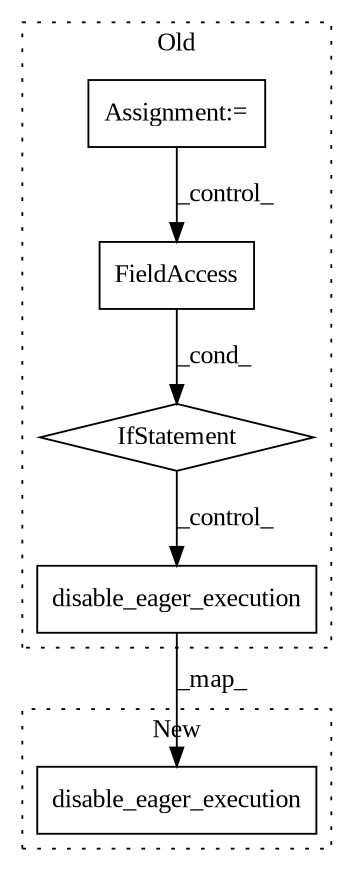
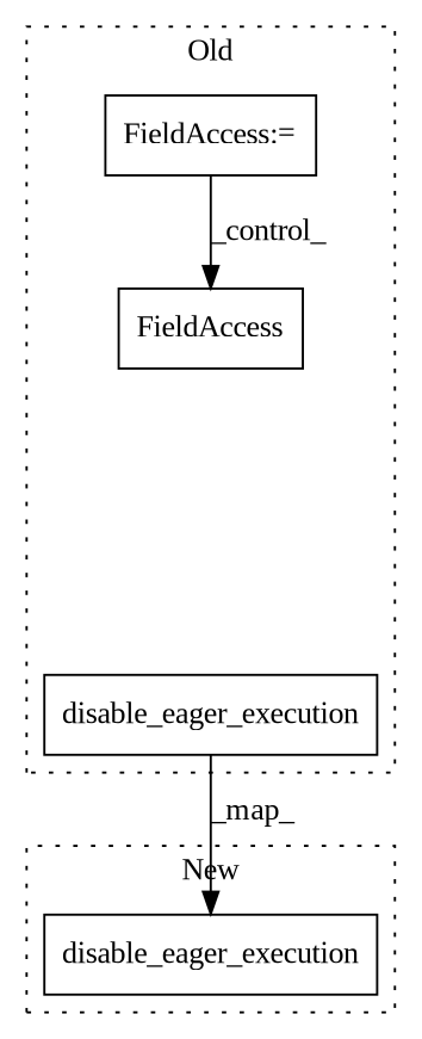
  digraph {
    fontname="Liberation Serif"
    node [a=32 fontname="Liberation Serif" l=25 shape=box]
    edge [fontname="Liberation Serif"]
    n1 [label=disable_eager_execution s=479]
    n2 [a=22 l=19 label=FieldAccess s=429]
-   n3 [a=25 l="4,2" label=IfStatement s="425,448" shape=diamond]
-   n4 [a=7 l=11 label="Assignment:=" s=361]
+   n4 [a=7 l=11 label="FieldAccess:=" s=361]
    n5 [label=disable_eager_execution s=382]
    subgraph cluster_1 {
      label=Old
      style=dotted
      n1
      n2
-     n3
      n4
    }
    subgraph cluster_2 {
      label=New
      style=dotted
      n5
    }
    n1 -> n5 [label=_map_]
-   n2 -> n3 [label=_cond_]
-   n3 -> n1 [label=_control_]
    n4 -> n2 [label=_control_]
  }
